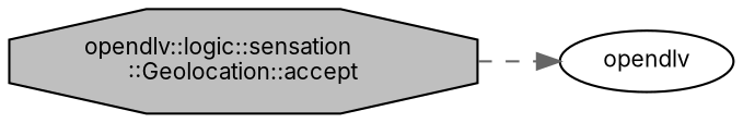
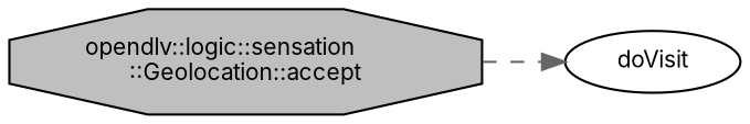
  digraph {
    rankdir=LR
    fontname=Inter
    node [color=black fontname=Inter fontsize=10 style=filled]
    n1 [fillcolor=grey75 fontcolor=black height=0.2 label="opendlv::logic::sensation\l::Geolocation::accept" shape=octagon width=0.4]
-   n2 [fillcolor=white height=0.2 label=opendlv shape=ellipse width=0.4]
+   n2 [fillcolor=white height=0.2 label=doVisit shape=ellipse width=0.4]
    n1 -> n2 [color=gray40 fontname=Inter fontsize=10 labelfontname=Helvetica labelfontsize=10 style=dashed arrowhead=normal]
  }
